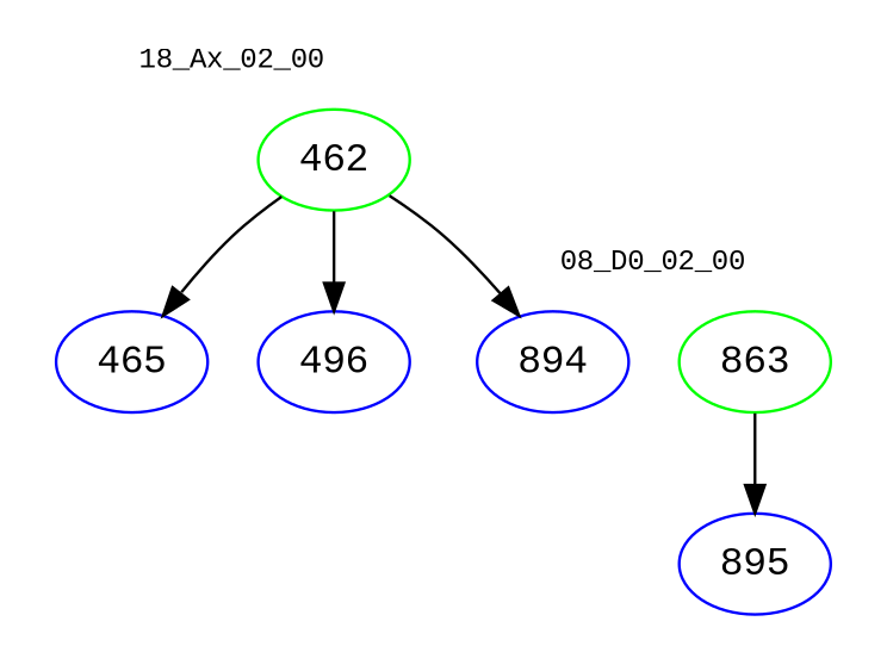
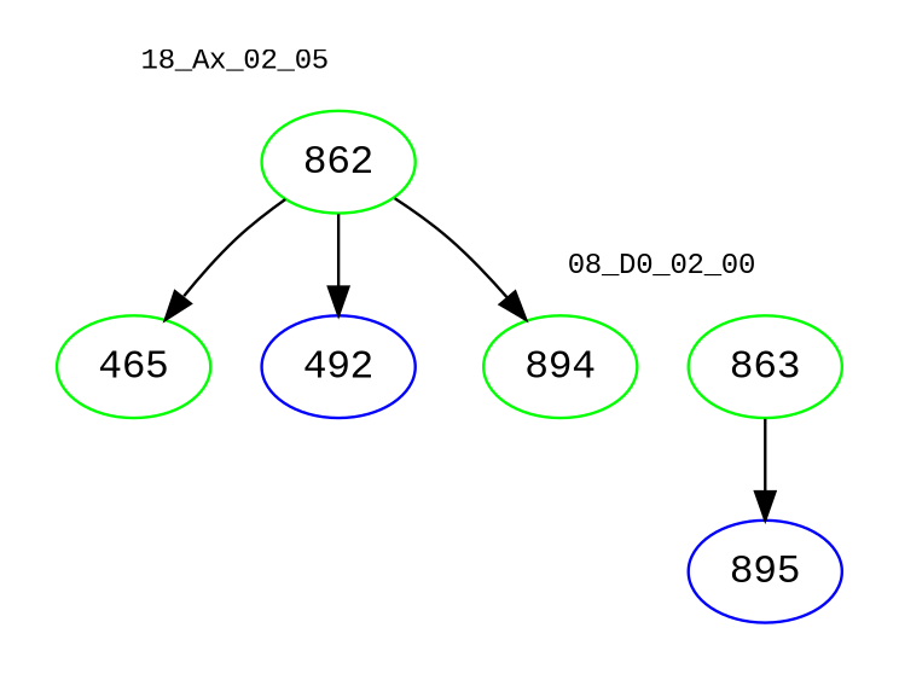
  digraph {
    fontname="Liberation Mono"
    node [color=blue fontname="Liberation Mono"]
    edge [color=black fontname="Liberation Mono"]
-   n1 [color=green label=462]
-   n2 [label=465]
-   n3 [label=496]
+   n1 [color=green label=862]
+   n2 [color=green label=465]
+   n3 [label=492]
    n4 [color=green label=863]
    n5 [label=895]
-   n6 [label=894]
+   n6 [color=green label=894]
    subgraph cluster_1 {
      color=white
      fontsize=10
-     label="18_Ax_02_00"
+     label="18_Ax_02_05"
      n1
      n2
      n3
    }
    subgraph cluster_2 {
      color=white
      fontsize=10
      label="08_D0_02_00"
      n4
      n5
      n6
    }
    n1 -> n2
    n1 -> n3
    n1 -> n6
    n4 -> n5
  }
